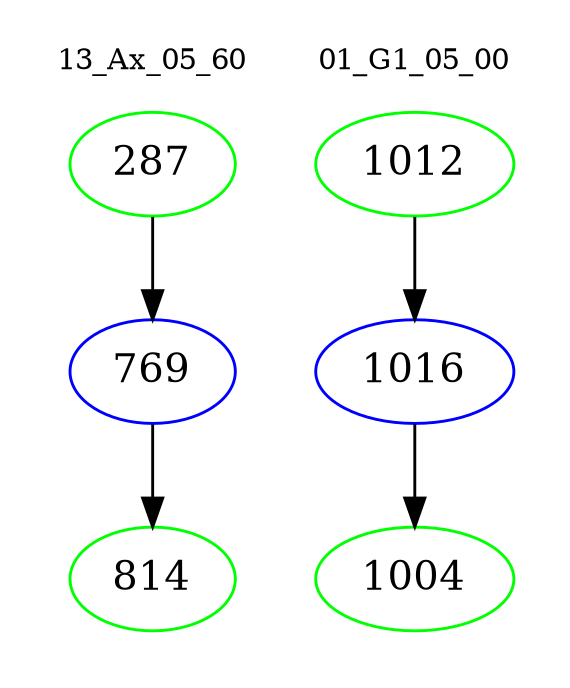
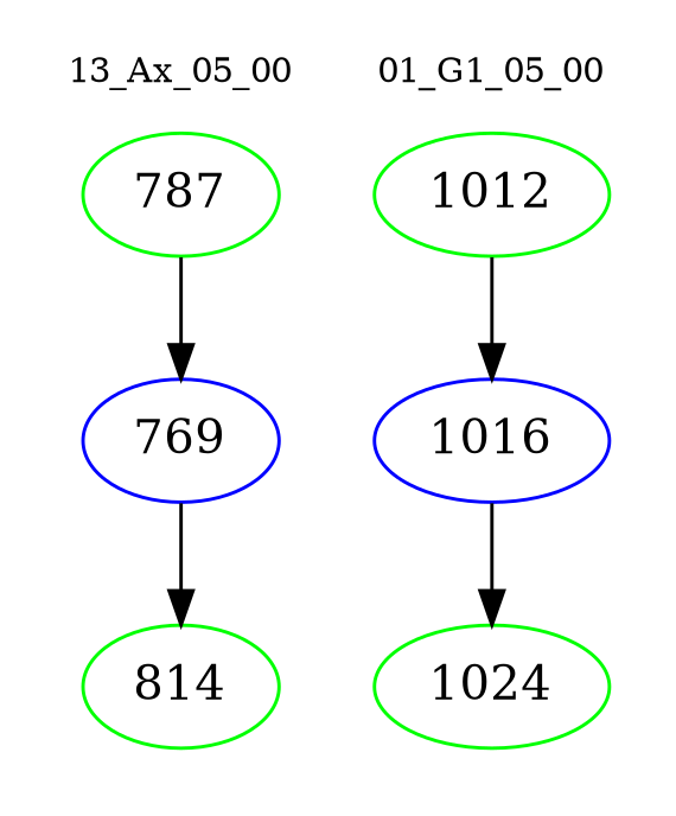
  digraph {
    node [color=green]
    edge [color=black]
-   n1 [label=287]
+   n1 [label=787]
    n2 [color=blue label=769]
    n3 [label=814]
    n4 [label=1012]
    n5 [color=blue label=1016]
-   n6 [label=1004]
+   n6 [label=1024]
    subgraph cluster_1 {
      color=white
      fontsize=10
-     label="13_Ax_05_60"
+     label="13_Ax_05_00"
      n1
      n2
      n3
    }
    subgraph cluster_2 {
      color=white
      fontsize=10
      label="01_G1_05_00"
      n4
      n5
      n6
    }
    n1 -> n2
    n2 -> n3
    n4 -> n5
    n5 -> n6
  }
